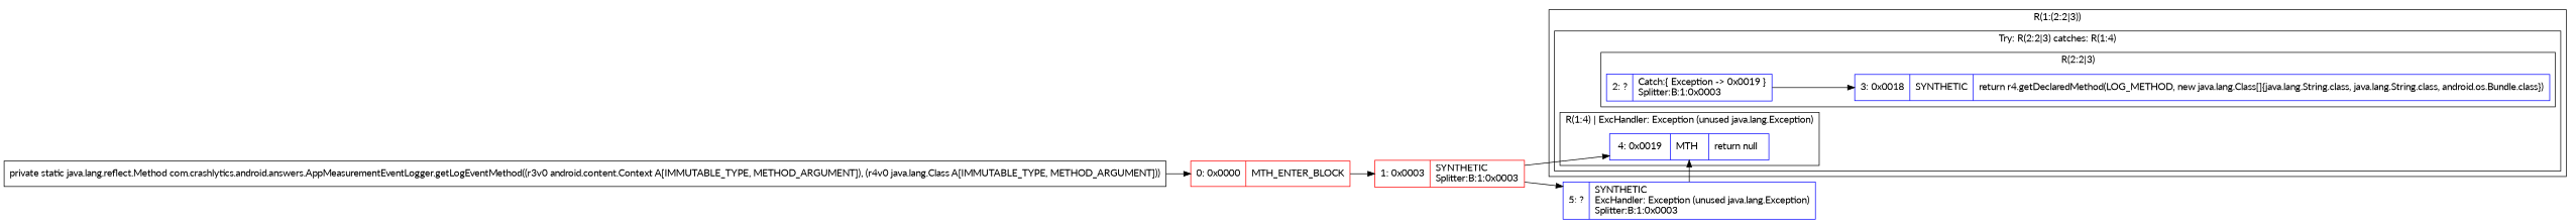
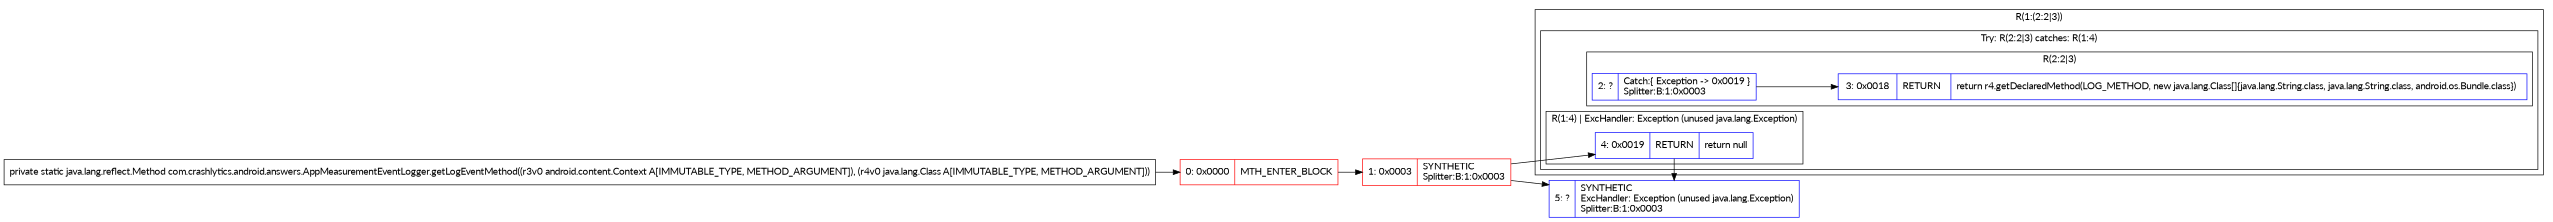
  digraph {
    fontname=Lato
    rankdir=LR
    node [color=blue fontname=Lato shape=record]
    edge [fontname=Lato]
    n1 [label="{2\:\ ?|Catch:\{ Exception \-\> 0x0019 \}\lSplitter:B:1:0x0003\l}"]
-   n2 [label="{3\:\ 0x0018|SYNTHETIC\l|return r4.getDeclaredMethod(LOG_METHOD, new java.lang.Class[]\{java.lang.String.class, java.lang.String.class, android.os.Bundle.class\})\l}"]
-   n3 [label="{4\:\ 0x0019|MTH\l|return null\l}"]
+   n2 [label="{3\:\ 0x0018|RETURN\l|return r4.getDeclaredMethod(LOG_METHOD, new java.lang.Class[]\{java.lang.String.class, java.lang.String.class, android.os.Bundle.class\})\l}"]
+   n3 [label="{4\:\ 0x0019|RETURN\l|return null\l}"]
    n4 [color=red label="{0\:\ 0x0000|MTH_ENTER_BLOCK\l}"]
    n5 [color=red label="{1\:\ 0x0003|SYNTHETIC\lSplitter:B:1:0x0003\l}"]
    n6 [label="{5\:\ ?|SYNTHETIC\lExcHandler: Exception (unused java.lang.Exception)\lSplitter:B:1:0x0003\l}"]
    n7 [label="{private static java.lang.reflect.Method com.crashlytics.android.answers.AppMeasurementEventLogger.getLogEventMethod((r3v0 android.content.Context A[IMMUTABLE_TYPE, METHOD_ARGUMENT]), (r4v0 java.lang.Class A[IMMUTABLE_TYPE, METHOD_ARGUMENT])) }" color=""]
    subgraph cluster_1 {
      label="R(1:(2:2|3))"
      subgraph cluster_2 {
        label="Try: R(2:2|3) catches: R(1:4)"
        subgraph cluster_3 {
          label="R(2:2|3)"
          n1
          n2
        }
        subgraph cluster_4 {
          label="R(1:4) | ExcHandler: Exception (unused java.lang.Exception)\l"
          n3
        }
      }
    }
    subgraph cluster_5 {
      label="R(1:4) | ExcHandler: Exception (unused java.lang.Exception)\l"
    }
    n1 -> n2
    n4 -> n5
    n5 -> n3
    n5 -> n6
-   n6 -> n3
+   n3 -> n6
    n7 -> n4
  }
